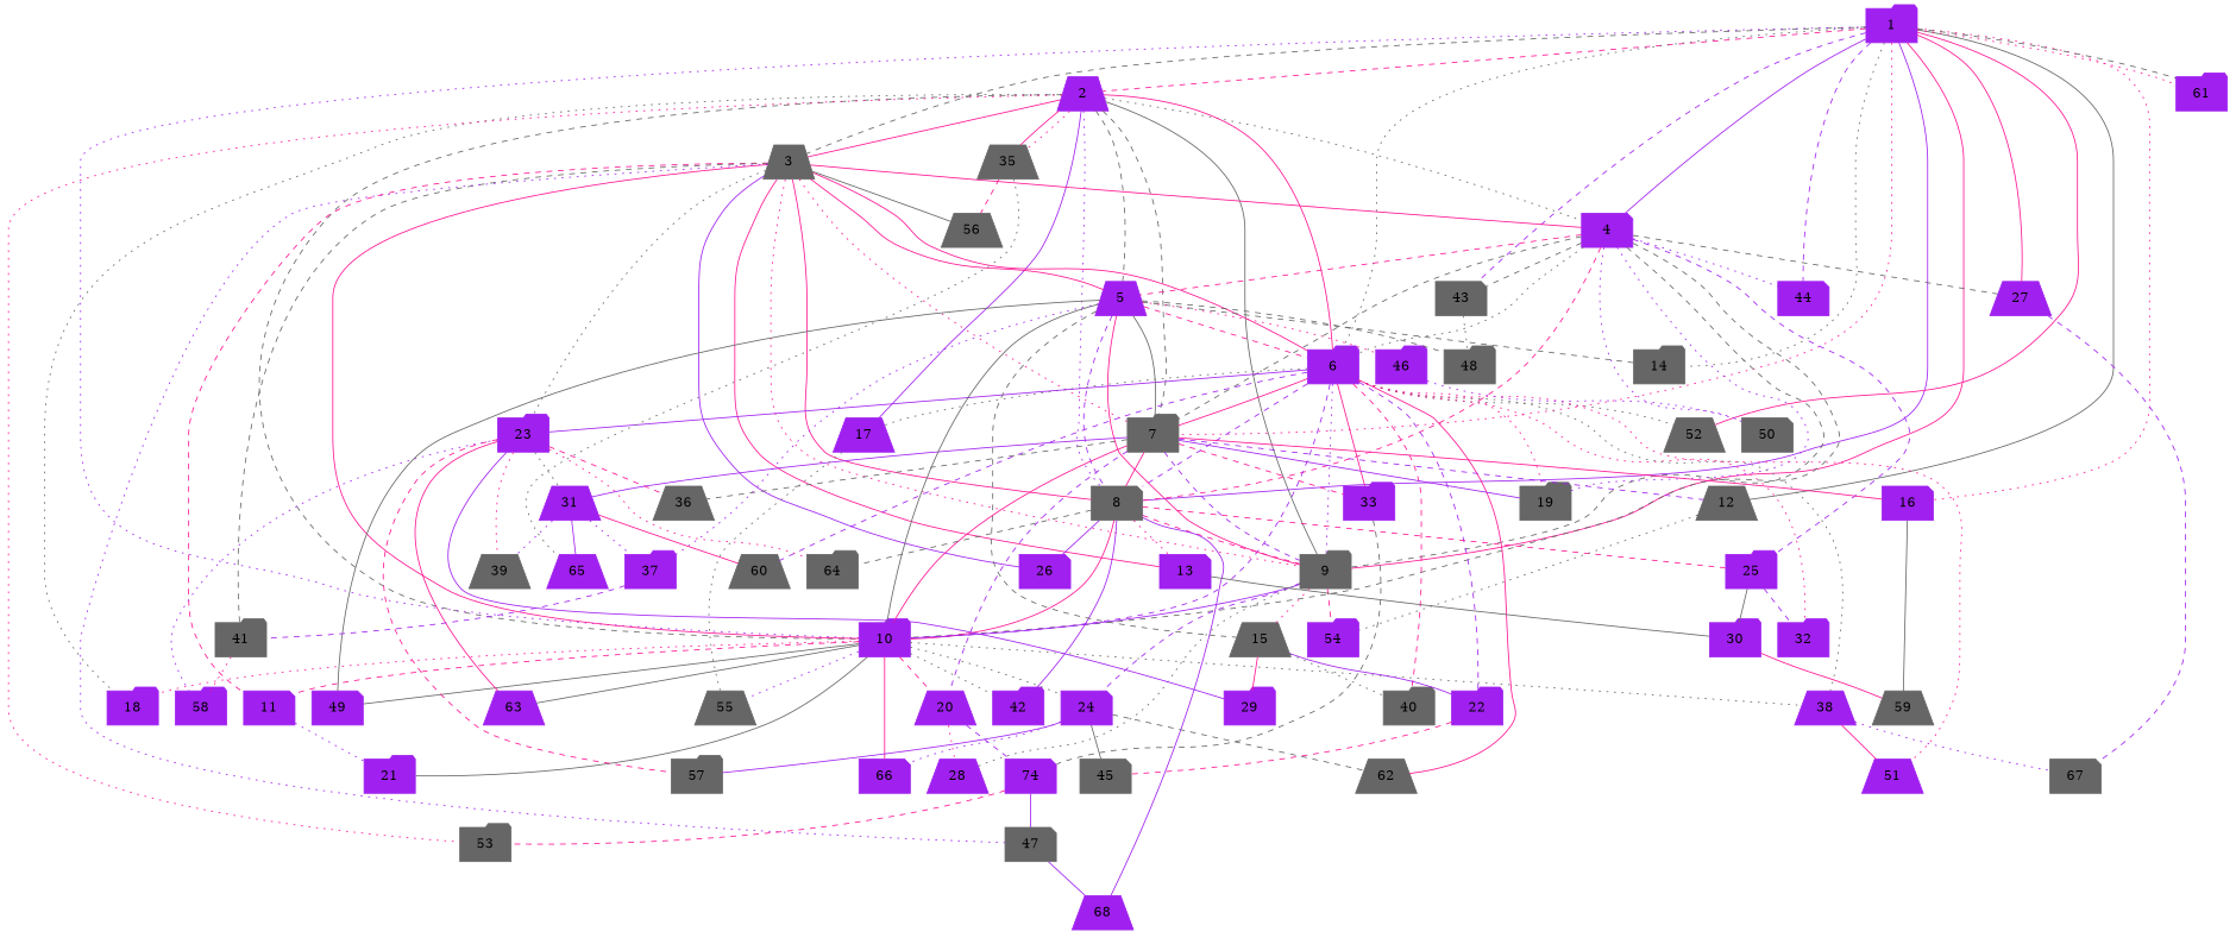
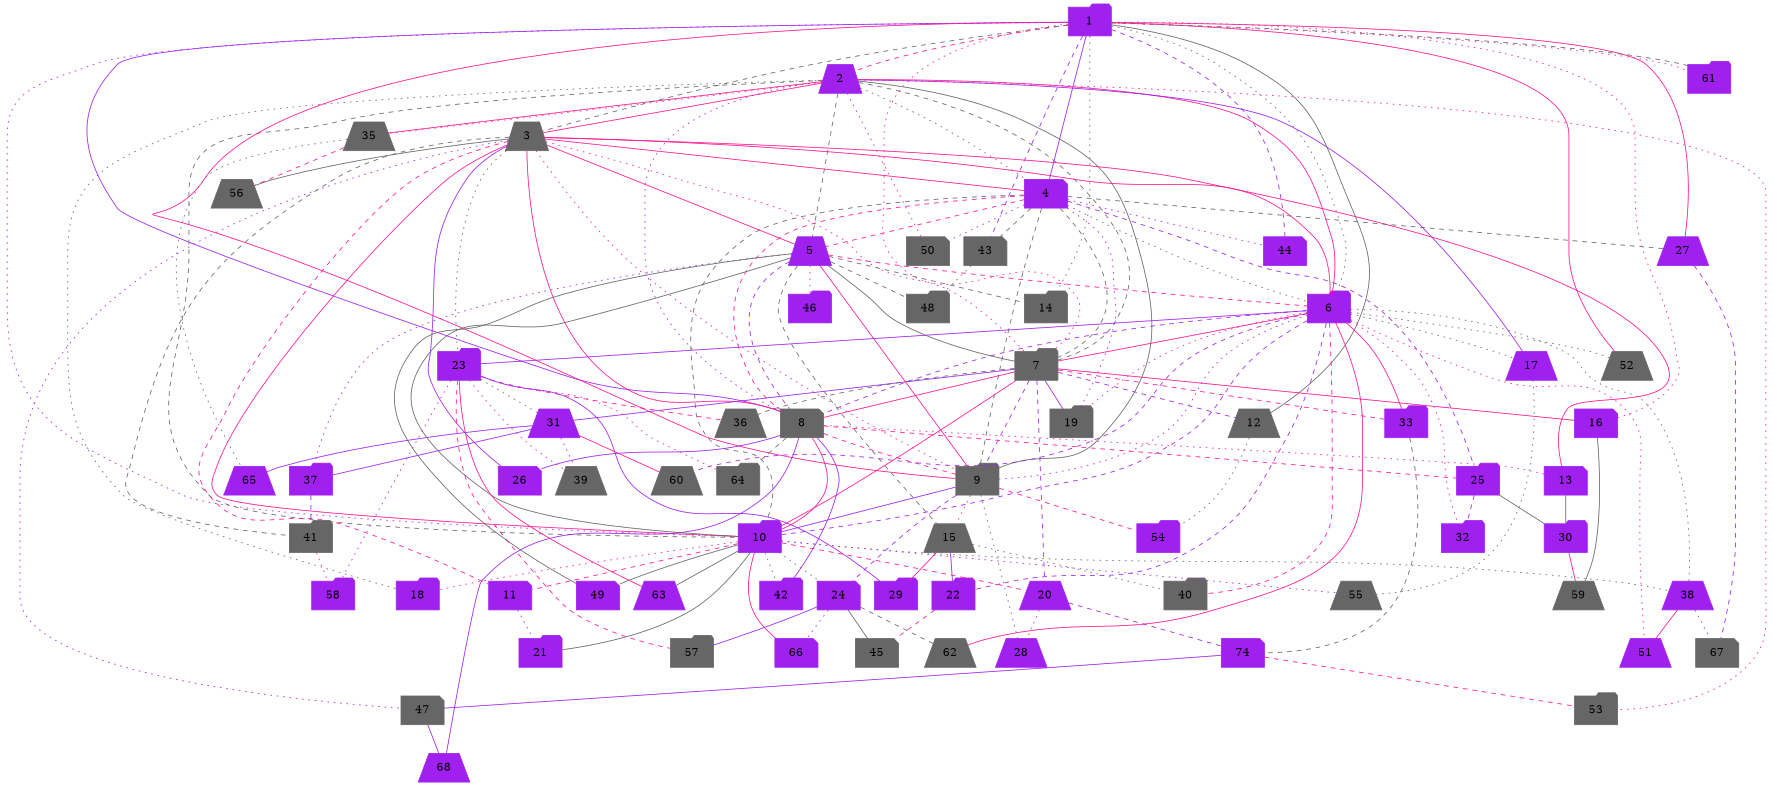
  graph {
    node [color=purple shape=folder style=filled]
    edge [color=deeppink style=solid]
    2 [shape=trapezium]
    1
    3 [color=gray40 shape=trapezium]
    4 [shape=note]
    6
    7 [color=gray40]
    8 [color=gray40 shape=note]
    9 [color=gray40]
    10
    12 [color=gray40 shape=trapezium]
    14 [color=gray40]
    16 [shape=note]
    27 [shape=trapezium]
    43 [color=gray40 shape=note]
    44 [shape=note]
    52 [color=gray40 shape=trapezium]
    61
    5 [shape=trapezium]
    17 [shape=trapezium]
    18
    35 [color=gray40 shape=trapezium]
    50 [color=gray40 shape=note]
    53 [color=gray40]
    11 [shape=note]
    13 [shape=note]
    23
    26 [shape=note]
    41 [color=gray40]
    47 [color=gray40 shape=note]
    56 [color=gray40 shape=trapezium]
    19 [color=gray40]
    25
    15 [color=gray40 shape=trapezium]
    37
    46
    48 [color=gray40]
    49 [shape=note]
    22
    32
    33
    38 [shape=trapezium]
    40 [color=gray40]
    51 [shape=trapezium]
    60 [color=gray40 shape=trapezium]
    62 [color=gray40 shape=trapezium]
    20 [shape=trapezium]
    31 [shape=trapezium]
    36 [color=gray40 shape=trapezium]
    42
    64 [color=gray40]
    68 [shape=trapezium]
    24 [shape=note]
    28 [shape=trapezium]
    54
    21
    55 [color=gray40 shape=trapezium]
    63 [shape=trapezium]
    66 [shape=note]
    59 [color=gray40 shape=trapezium]
    67 [color=gray40 shape=note]
    65 [shape=trapezium]
    30
    29
    39 [color=gray40 shape=trapezium]
    57 [color=gray40]
    58
    45 [color=gray40 shape=note]
    n68 [label=74 shape=note]
    2 -- 3
    2 -- 4 [color=gray40 style=dotted]
    2 -- 6
    2 -- 7 [color=gray40 style=dashed]
    2 -- 8 [color=purple style=dotted]
    2 -- 9 [color=gray40]
    2 -- 10 [color=gray40 style=dashed]
    2 -- 5 [color=gray40 style=dashed]
    2 -- 17 [color=purple]
    2 -- 18 [color=gray40 style=dotted]
    2 -- 35
    2 -- 35 [style=dotted]
-   46 -- 50 [color=purple style=dotted]
+   2 -- 50 [color=purple style=dotted]
    2 -- 53 [style=dotted]
    1 -- 2 [style=dashed]
    1 -- 3 [color=gray40 style=dashed]
    1 -- 4 [color=purple]
    1 -- 6 [color=gray40 style=dotted]
    1 -- 7 [style=dotted]
    1 -- 8 [color=purple]
    1 -- 9
    1 -- 10 [color=purple style=dotted]
    1 -- 12 [color=gray40]
    1 -- 14 [color=gray40 style=dotted]
    1 -- 16 [style=dotted]
    1 -- 27
    1 -- 43 [color=purple style=dashed]
    1 -- 44 [color=purple style=dashed]
    1 -- 52
    1 -- 61 [style=dotted]
    1 -- 61 [color=gray40 style=dashed]
    3 -- 4
    3 -- 6
    3 -- 7 [style=dotted]
    3 -- 8
    3 -- 9 [style=dotted]
    3 -- 10
    3 -- 5
    3 -- 11 [style=dashed]
    3 -- 13
    3 -- 23 [color=gray40 style=dotted]
    3 -- 26 [color=purple]
    3 -- 41 [color=gray40 style=dashed]
    3 -- 47 [color=purple style=dotted]
    3 -- 56 [color=gray40]
    4 -- 6 [color=gray40 style=dotted]
    4 -- 7 [color=gray40 style=dashed]
    4 -- 8 [style=dashed]
    4 -- 9 [color=gray40 style=dashed]
    4 -- 10 [color=gray40 style=dashed]
    4 -- 27 [color=gray40 style=dashed]
    4 -- 43 [color=gray40 style=dashed]
    4 -- 44 [color=purple style=dotted]
    4 -- 5 [style=dashed]
    4 -- 50 [color=purple style=dotted]
    4 -- 19 [color=purple style=dotted]
    4 -- 25 [color=purple style=dashed]
    6 -- 7
    6 -- 8 [color=purple style=dashed]
    6 -- 9 [color=purple style=dotted]
    6 -- 10 [color=purple style=dashed]
    6 -- 52 [color=gray40 style=dotted]
    6 -- 17 [color=gray40 style=dotted]
    6 -- 23 [color=purple]
    6 -- 19 [style=dotted]
    6 -- 22 [color=purple style=dashed]
    6 -- 32 [style=dotted]
    6 -- 33
    6 -- 38 [color=gray40 style=dotted]
    6 -- 40 [style=dashed]
    6 -- 51 [style=dotted]
    6 -- 60 [color=purple style=dashed]
    6 -- 62
    7 -- 8
    7 -- 9 [color=purple style=dashed]
    7 -- 10
    7 -- 12 [color=purple style=dashed]
    7 -- 16
    7 -- 19 [color=purple]
    7 -- 33 [style=dashed]
    7 -- 20 [color=purple style=dashed]
    7 -- 31 [color=purple]
    7 -- 36 [color=gray40 style=dashed]
    8 -- 9 [style=dashed]
    8 -- 10
    8 -- 13 [style=dotted]
    8 -- 26 [color=purple]
    8 -- 25 [style=dashed]
    8 -- 42 [color=purple]
    8 -- 64 [color=gray40 style=dashed]
    8 -- 68 [color=purple]
    9 -- 10 [color=purple]
    9 -- 15 [style=dotted]
    9 -- 24 [color=purple style=dashed]
    9 -- 28 [color=gray40 style=dotted]
    9 -- 54 [style=dashed]
    10 -- 18 [style=dotted]
    10 -- 11 [style=dashed]
    10 -- 49 [color=gray40]
    10 -- 38 [color=gray40 style=dotted]
    10 -- 20 [style=dashed]
    10 -- 42 [color=gray40 style=dotted]
    10 -- 24 [color=gray40 style=dotted]
    10 -- 21 [color=gray40]
    10 -- 55 [color=purple style=dotted]
    10 -- 63 [color=gray40]
    10 -- 66
    12 -- 54 [color=gray40 style=dotted]
    16 -- 59 [color=gray40]
    27 -- 67 [color=purple style=dashed]
    43 -- 48 [color=gray40 style=dotted]
    5 -- 6 [style=dashed]
    5 -- 7 [color=gray40]
    5 -- 8 [color=purple style=dashed]
    5 -- 9
    5 -- 10 [color=gray40]
    5 -- 14 [color=gray40 style=dashed]
    5 -- 15 [color=gray40 style=dashed]
    5 -- 37 [color=purple style=dotted]
    5 -- 46 [style=dotted]
    5 -- 48 [color=gray40 style=dashed]
    5 -- 49 [color=gray40]
    17 -- 55 [color=gray40 style=dotted]
    35 -- 56 [style=dashed]
    35 -- 65 [color=gray40 style=dotted]
    11 -- 21 [color=purple style=dotted]
    13 -- 30 [color=gray40]
    23 -- 31 [color=gray40 style=dotted]
    23 -- 36 [style=dashed]
    23 -- 64 [style=dotted]
    23 -- 63
    23 -- 29 [color=purple]
    23 -- 39 [style=dotted]
    23 -- 57 [style=dashed]
    23 -- 58 [color=purple style=dotted]
    41 -- 58 [style=dotted]
    47 -- 68 [color=purple]
    25 -- 32 [color=purple style=dashed]
    25 -- 30 [color=gray40]
    15 -- 22 [color=purple]
    15 -- 40 [color=gray40 style=dotted]
    15 -- 29
    37 -- 41 [color=purple style=dashed]
    22 -- 45 [style=dashed]
    33 -- n68 [color=gray40 style=dashed]
    38 -- 51
    38 -- 67 [color=purple style=dotted]
    20 -- 28 [style=dotted]
    20 -- n68 [color=purple style=dashed]
-   31 -- 37 [color=purple style=dotted]
+   31 -- 37 [color=purple]
    31 -- 60
    31 -- 65 [color=purple]
    31 -- 39 [color=purple style=dotted]
    24 -- 62 [color=gray40 style=dashed]
    24 -- 66 [color=purple style=dotted]
    24 -- 57 [color=purple]
    24 -- 45 [color=gray40]
    30 -- 59
    n68 -- 53 [style=dashed]
    n68 -- 47 [color=purple]
  }
